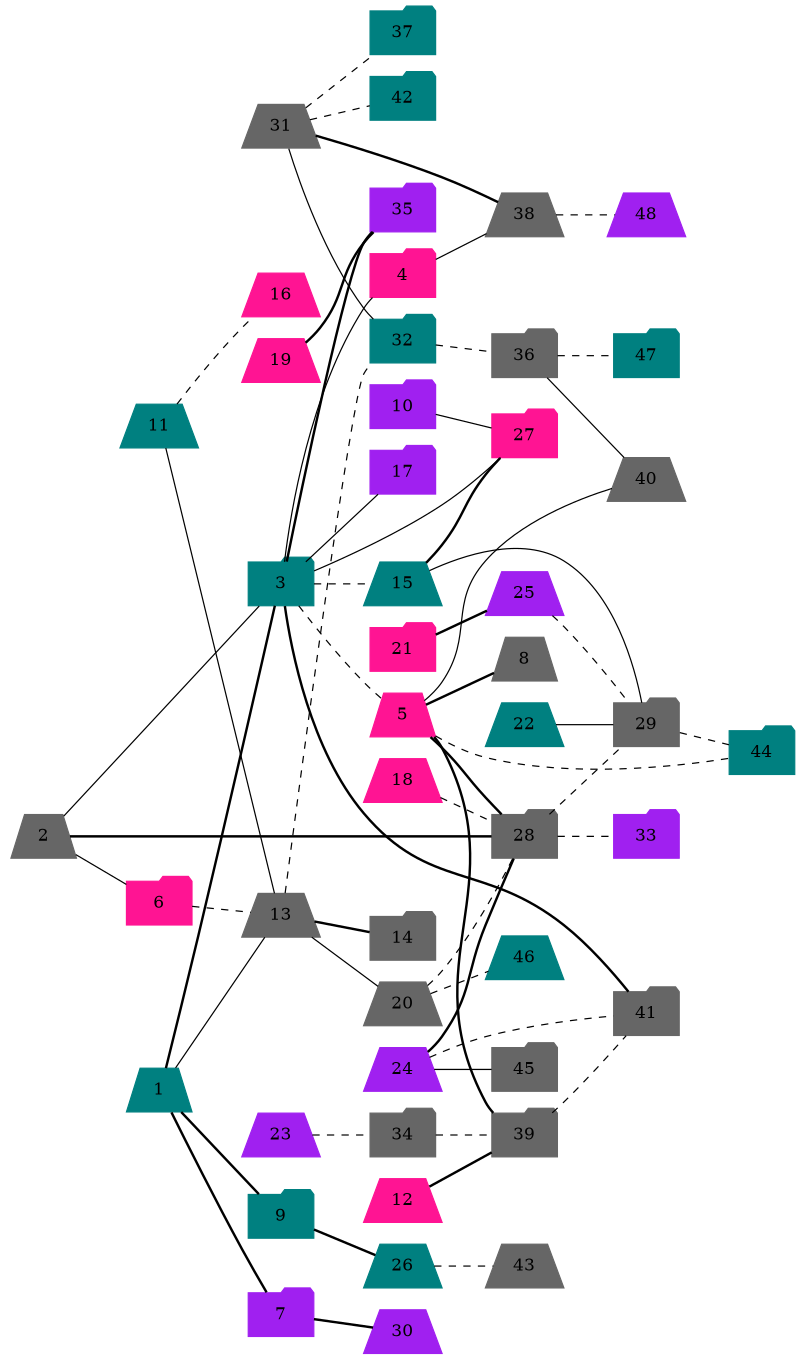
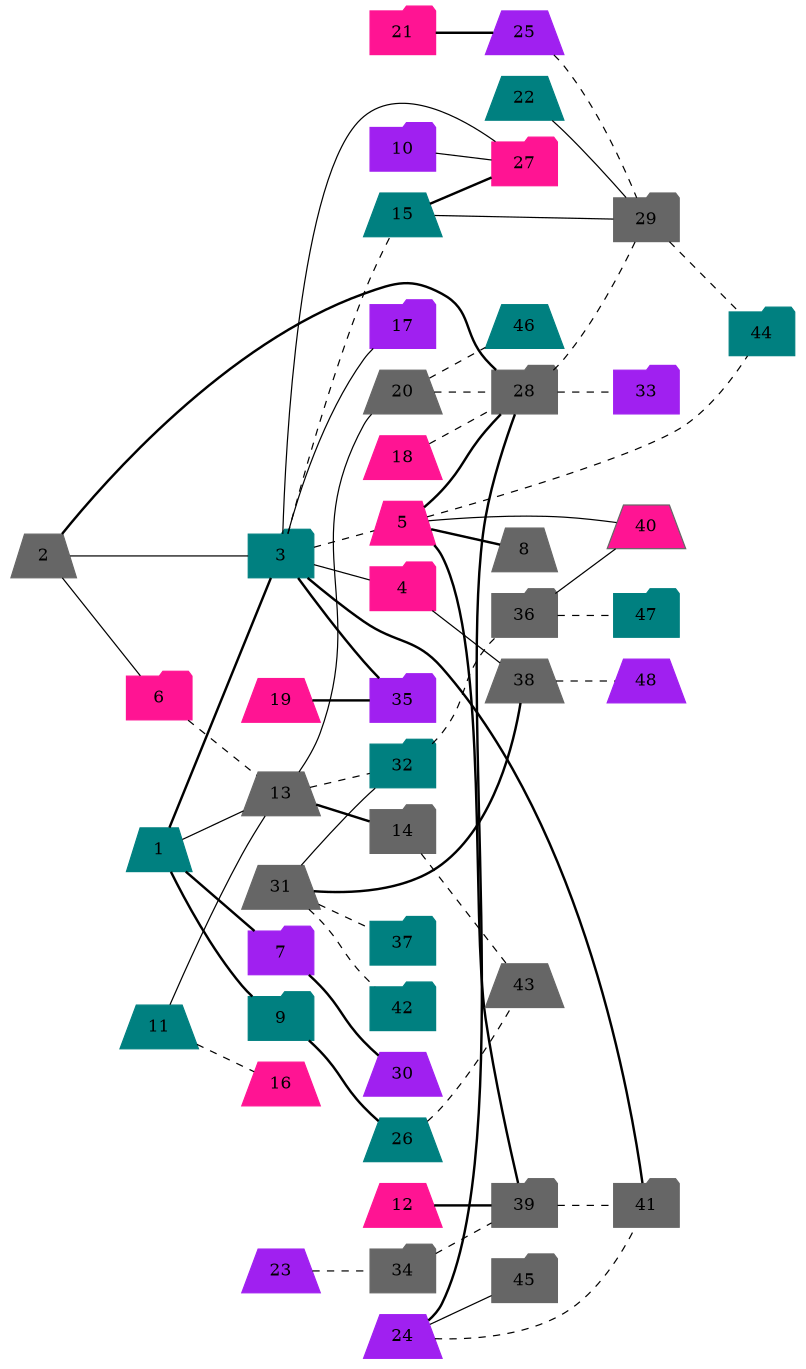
  graph {
    rankdir=LR
    node [color=gray40 shape=trapezium style=filled]
    edge [style=dashed weight=1.0]
    1 [color=teal]
    3 [color=teal shape=folder]
    7 [color=purple shape=folder]
    9 [color=teal shape=folder]
    13
    4 [color=deeppink shape=folder]
    5 [color=deeppink]
    15 [color=teal]
    17 [color=purple shape=folder]
    27 [color=deeppink shape=folder]
    35 [color=purple shape=folder]
    41 [shape=folder]
    30 [color=purple]
    26 [color=teal]
    14 [shape=folder]
    20
    32 [color=teal shape=folder]
    2
    6 [color=deeppink shape=folder]
    28 [shape=folder]
    29 [shape=folder]
    33 [color=purple shape=folder]
    38
    8
    39 [shape=folder]
-   40
+   40 [fillcolor=deeppink]
    44 [color=teal shape=folder]
    48 [color=purple]
    43
    10 [color=purple shape=folder]
    11 [color=teal]
    16 [color=deeppink]
    12 [color=deeppink]
    46 [color=teal]
    36 [shape=folder]
    18 [color=deeppink]
    19 [color=deeppink]
    21 [color=deeppink shape=folder]
    25 [color=purple]
    22 [color=teal]
    23 [color=purple]
    34 [shape=folder]
    24 [color=purple]
    45 [shape=folder]
    31
    37 [color=teal shape=folder]
    42 [color=teal shape=folder]
    47 [color=teal shape=folder]
    1 -- 3 [style=bold]
    1 -- 7 [style=bold]
    1 -- 9 [style=bold]
    1 -- 13 [style=solid]
    3 -- 4 [style=solid]
    3 -- 5
    3 -- 15
    3 -- 17 [style=solid]
    3 -- 27 [style=solid]
    3 -- 35 [style=bold]
    3 -- 41 [style=bold]
    7 -- 30 [style=bold]
    9 -- 26 [style=bold]
    13 -- 14 [style=bold]
    13 -- 20 [style=solid]
    13 -- 32
    4 -- 38 [style=solid]
    5 -- 28 [style=bold]
    5 -- 8 [style=bold]
    5 -- 39 [style=bold]
    5 -- 40 [style=solid]
    5 -- 44
    15 -- 27 [style=bold]
    15 -- 29 [style=solid]
    26 -- 43
+   14 -- 43
    20 -- 28
    20 -- 46
    32 -- 36
    2 -- 3 [style=solid]
    2 -- 6 [style=solid]
    2 -- 28 [style=bold]
    6 -- 13
    28 -- 29
    28 -- 33
    29 -- 44
    38 -- 48
    39 -- 41
    10 -- 27 [style=solid]
    11 -- 13 [style=solid]
    11 -- 16
    12 -- 39 [style=bold]
    36 -- 40 [style=solid]
    36 -- 47
    18 -- 28
    19 -- 35 [style=bold]
    21 -- 25 [style=bold]
    25 -- 29
    22 -- 29 [style=solid]
    23 -- 34
    34 -- 39
    24 -- 41
    24 -- 28 [style=bold]
    24 -- 45 [style=solid]
    31 -- 32 [style=solid]
    31 -- 38 [style=bold]
    31 -- 37
    31 -- 42
  }
